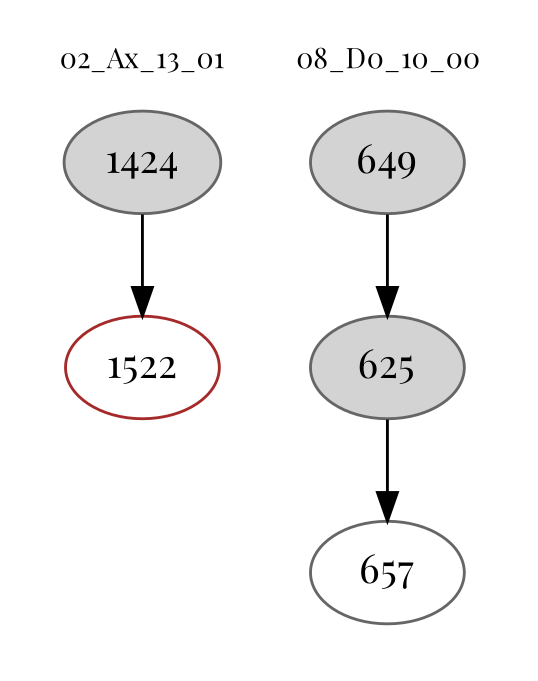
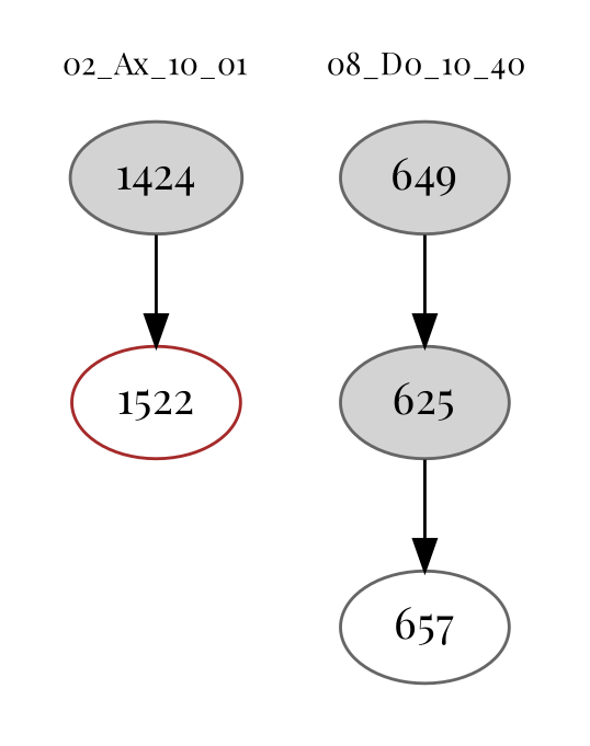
  digraph {
    fontname="Playfair Display"
    node [color=gray40 fillcolor=lightgrey fontname="Playfair Display" style=filled]
    edge [color=black fontname="Playfair Display"]
    n1 [label=1424]
    n2 [color=brown fillcolor=white label=1522]
    n3 [label=649]
    n4 [label=625]
    n5 [fillcolor=white label=657]
    subgraph cluster_1 {
      color=white
      fontsize=10
-     label="02_Ax_13_01"
+     label="02_Ax_10_01"
      n1
      n2
    }
    subgraph cluster_2 {
      color=white
      fontsize=10
-     label="08_D0_10_00"
+     label="08_D0_10_40"
      n3
      n4
      n5
    }
    n1 -> n2
    n3 -> n4
    n4 -> n5
  }
